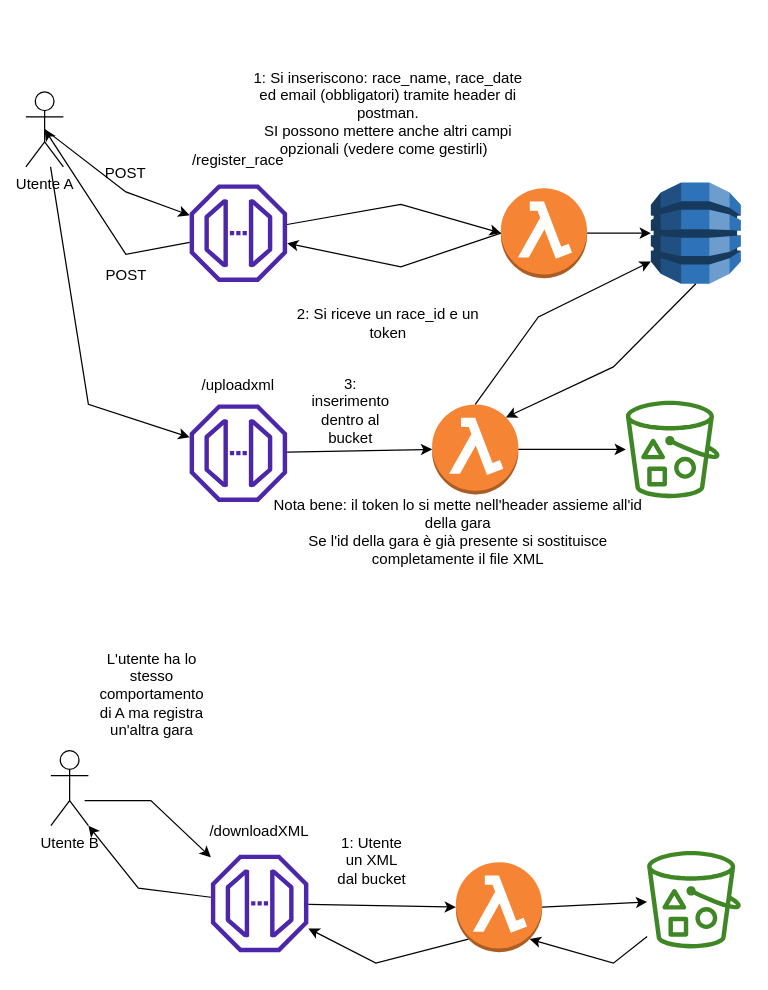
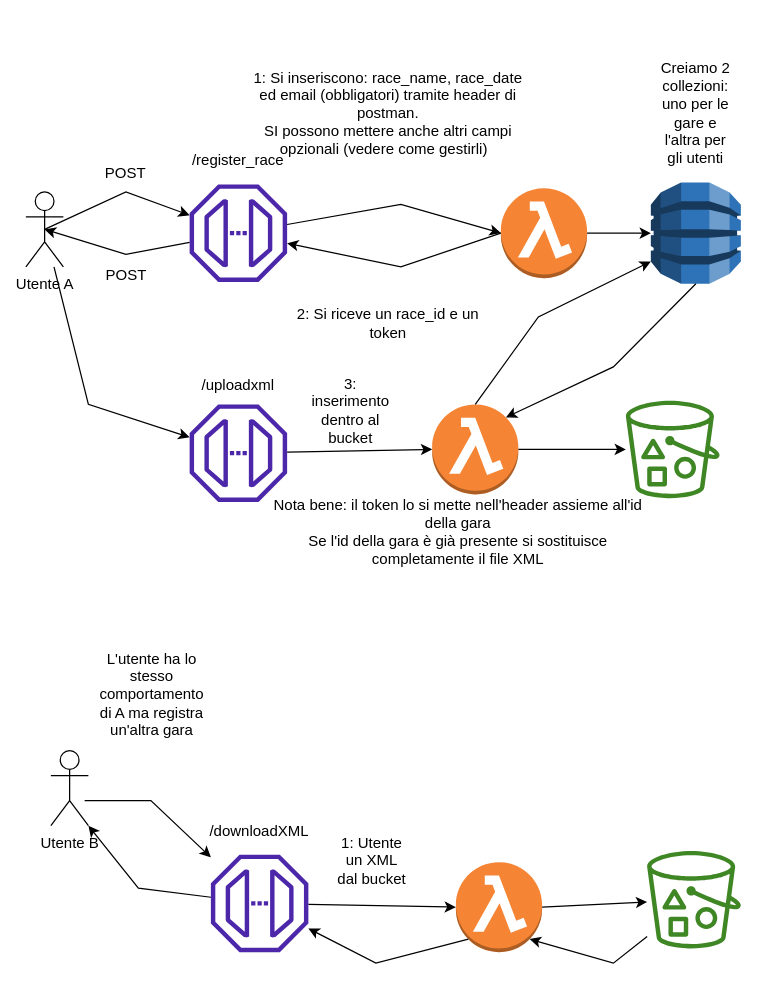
  <mxCell id="0" />
  <mxCell id="1" parent="0" />
  <mxCell id="2" value="" style="sketch=0;outlineConnect=0;fontColor=#232F3E;gradientColor=none;fillColor=#4D27AA;strokeColor=none;dashed=0;verticalLabelPosition=bottom;verticalAlign=top;align=center;html=1;fontSize=12;fontStyle=0;aspect=fixed;pointerEvents=1;shape=mxgraph.aws4.endpoint;" parent="1" vertex="1"><mxGeometry x="151" y="147" width="78" height="78" as="geometry" /></mxCell>
  <mxCell id="3" value="/register_race" style="text;html=1;strokeColor=none;fillColor=none;align=center;verticalAlign=middle;whiteSpace=wrap;rounded=0;" parent="1" vertex="1"><mxGeometry x="160" y="113" width="60" height="30" as="geometry" /></mxCell>
  <mxCell id="4" value="1: Si inseriscono: race_name, race_date ed email (obbligatori) tramite header di postman.&lt;br&gt;SI possono mettere anche altri campi opzionali (vedere come gestirli)&amp;nbsp;&amp;nbsp;" style="text;html=1;strokeColor=none;fillColor=none;align=center;verticalAlign=middle;whiteSpace=wrap;rounded=0;" parent="1" vertex="1"><mxGeometry x="195" y="20" width="230" height="140" as="geometry" /></mxCell>
  <mxCell id="5" value="" style="outlineConnect=0;dashed=0;verticalLabelPosition=bottom;verticalAlign=top;align=center;html=1;shape=mxgraph.aws3.lambda_function;fillColor=#F58534;gradientColor=none;" parent="1" vertex="1"><mxGeometry x="400" y="150" width="69" height="72" as="geometry" /></mxCell>
  <mxCell id="6" value="" style="endArrow=classic;html=1;rounded=0;entryX=0;entryY=0.5;entryDx=0;entryDy=0;entryPerimeter=0;" parent="1" source="2" target="5" edge="1"><mxGeometry width="50" height="50" relative="1" as="geometry"><mxPoint x="270" y="293" as="sourcePoint" /><mxPoint x="320" y="243" as="targetPoint" /><Array as="points"><mxPoint x="320" y="163" /></Array></mxGeometry></mxCell>
- <mxCell id="7" value="Utente A" style="shape=umlActor;verticalLabelPosition=bottom;verticalAlign=top;html=1;outlineConnect=0;" parent="1" vertex="1"><mxGeometry x="20" y="73" width="30" height="60" as="geometry" /></mxCell>
+ <mxCell id="7" value="Utente A" style="shape=umlActor;verticalLabelPosition=bottom;verticalAlign=top;html=1;outlineConnect=0;" parent="1" vertex="1"><mxGeometry x="20" y="153" width="30" height="60" as="geometry" /></mxCell>
  <mxCell id="8" value="" style="endArrow=classic;html=1;rounded=0;exitX=0.5;exitY=0.5;exitDx=0;exitDy=0;exitPerimeter=0;" parent="1" source="7" target="2" edge="1"><mxGeometry width="50" height="50" relative="1" as="geometry"><mxPoint x="210" y="293" as="sourcePoint" /><mxPoint x="260" y="243" as="targetPoint" /><Array as="points"><mxPoint x="100" y="153" /></Array></mxGeometry></mxCell>
  <mxCell id="9" value="" style="endArrow=classic;html=1;rounded=0;exitX=0;exitY=0.5;exitDx=0;exitDy=0;exitPerimeter=0;" parent="1" source="5" target="2" edge="1"><mxGeometry width="50" height="50" relative="1" as="geometry"><mxPoint x="290" y="303" as="sourcePoint" /><mxPoint x="340" y="253" as="targetPoint" /><Array as="points"><mxPoint x="320" y="213" /></Array></mxGeometry></mxCell>
  <mxCell id="10" value="" style="endArrow=classic;html=1;rounded=0;entryX=0.5;entryY=0.5;entryDx=0;entryDy=0;entryPerimeter=0;" parent="1" source="2" target="7" edge="1"><mxGeometry width="50" height="50" relative="1" as="geometry"><mxPoint x="160" y="253" as="sourcePoint" /><mxPoint x="270" y="253" as="targetPoint" /><Array as="points"><mxPoint x="100" y="203" /></Array></mxGeometry></mxCell>
  <mxCell id="11" value="2: Si riceve un race_id e un token" style="text;html=1;strokeColor=none;fillColor=none;align=center;verticalAlign=middle;whiteSpace=wrap;rounded=0;" parent="1" vertex="1"><mxGeometry x="220" y="243" width="180" height="30" as="geometry" /></mxCell>
  <mxCell id="12" value="" style="outlineConnect=0;dashed=0;verticalLabelPosition=bottom;verticalAlign=top;align=center;html=1;shape=mxgraph.aws3.dynamo_db;fillColor=#2E73B8;gradientColor=none;" parent="1" vertex="1"><mxGeometry x="520" y="145.5" width="72" height="81" as="geometry" /></mxCell>
  <mxCell id="13" value="" style="endArrow=classic;html=1;rounded=0;entryX=0;entryY=0.5;entryDx=0;entryDy=0;entryPerimeter=0;exitX=1;exitY=0.5;exitDx=0;exitDy=0;exitPerimeter=0;" parent="1" source="5" target="12" edge="1"><mxGeometry width="50" height="50" relative="1" as="geometry"><mxPoint x="300" y="293" as="sourcePoint" /><mxPoint x="350" y="243" as="targetPoint" /></mxGeometry></mxCell>
  <mxCell id="14" value="" style="sketch=0;outlineConnect=0;fontColor=#232F3E;gradientColor=none;fillColor=#4D27AA;strokeColor=none;dashed=0;verticalLabelPosition=bottom;verticalAlign=top;align=center;html=1;fontSize=12;fontStyle=0;aspect=fixed;pointerEvents=1;shape=mxgraph.aws4.endpoint;" parent="1" vertex="1"><mxGeometry x="151" y="323" width="78" height="78" as="geometry" /></mxCell>
  <mxCell id="15" value="" style="endArrow=classic;html=1;rounded=0;" parent="1" source="7" target="14" edge="1"><mxGeometry width="50" height="50" relative="1" as="geometry"><mxPoint x="190" y="243" as="sourcePoint" /><mxPoint x="240" y="193" as="targetPoint" /><Array as="points"><mxPoint x="70" y="323" /></Array></mxGeometry></mxCell>
  <mxCell id="16" value="/uploadxml" style="text;html=1;strokeColor=none;fillColor=none;align=center;verticalAlign=middle;whiteSpace=wrap;rounded=0;" parent="1" vertex="1"><mxGeometry x="160" y="263" width="60" height="90" as="geometry" /></mxCell>
  <mxCell id="17" value="" style="outlineConnect=0;dashed=0;verticalLabelPosition=bottom;verticalAlign=top;align=center;html=1;shape=mxgraph.aws3.lambda_function;fillColor=#F58534;gradientColor=none;" parent="1" vertex="1"><mxGeometry x="345" y="323" width="69" height="72" as="geometry" /></mxCell>
  <mxCell id="18" value="" style="sketch=0;outlineConnect=0;fontColor=#232F3E;gradientColor=none;fillColor=#3F8624;strokeColor=none;dashed=0;verticalLabelPosition=bottom;verticalAlign=top;align=center;html=1;fontSize=12;fontStyle=0;aspect=fixed;pointerEvents=1;shape=mxgraph.aws4.bucket_with_objects;" parent="1" vertex="1"><mxGeometry x="500" y="320" width="75" height="78" as="geometry" /></mxCell>
  <mxCell id="19" value="" style="endArrow=classic;html=1;rounded=0;entryX=0;entryY=0.5;entryDx=0;entryDy=0;entryPerimeter=0;" parent="1" source="14" target="17" edge="1"><mxGeometry width="50" height="50" relative="1" as="geometry"><mxPoint x="280" y="103" as="sourcePoint" /><mxPoint x="330" y="53" as="targetPoint" /></mxGeometry></mxCell>
  <mxCell id="20" value="" style="endArrow=classic;html=1;rounded=0;exitX=1;exitY=0.5;exitDx=0;exitDy=0;exitPerimeter=0;" parent="1" source="17" target="18" edge="1"><mxGeometry width="50" height="50" relative="1" as="geometry"><mxPoint x="310" y="173" as="sourcePoint" /><mxPoint x="360" y="123" as="targetPoint" /></mxGeometry></mxCell>
  <mxCell id="21" value="3: inserimento dentro al bucket" style="text;html=1;strokeColor=none;fillColor=none;align=center;verticalAlign=middle;whiteSpace=wrap;rounded=0;" parent="1" vertex="1"><mxGeometry x="250" y="313" width="60" height="30" as="geometry" /></mxCell>
  <mxCell id="22" value="Nota bene: il token lo si mette nell'header assieme all'id della gara&lt;br&gt;Se l'id della gara è già presente si sostituisce completamente il file XML" style="text;html=1;strokeColor=none;fillColor=none;align=center;verticalAlign=middle;whiteSpace=wrap;rounded=0;" parent="1" vertex="1"><mxGeometry x="206" y="410" width="320" height="30" as="geometry" /></mxCell>
  <mxCell id="23" value="" style="endArrow=classic;html=1;rounded=0;entryX=0;entryY=0.78;entryDx=0;entryDy=0;entryPerimeter=0;exitX=0.5;exitY=0;exitDx=0;exitDy=0;exitPerimeter=0;" parent="1" source="17" target="12" edge="1"><mxGeometry width="50" height="50" relative="1" as="geometry"><mxPoint x="310" y="263" as="sourcePoint" /><mxPoint x="360" y="213" as="targetPoint" /><Array as="points"><mxPoint x="430" y="253" /></Array></mxGeometry></mxCell>
  <mxCell id="24" value="" style="endArrow=classic;html=1;rounded=0;entryX=0.855;entryY=0.145;entryDx=0;entryDy=0;entryPerimeter=0;exitX=0.5;exitY=1;exitDx=0;exitDy=0;exitPerimeter=0;" parent="1" source="12" target="17" edge="1"><mxGeometry width="50" height="50" relative="1" as="geometry"><mxPoint x="310" y="263" as="sourcePoint" /><mxPoint x="360" y="213" as="targetPoint" /><Array as="points"><mxPoint x="490" y="293" /></Array></mxGeometry></mxCell>
  <mxCell id="25" value="Utente B" style="shape=umlActor;verticalLabelPosition=bottom;verticalAlign=top;html=1;outlineConnect=0;" parent="1" vertex="1"><mxGeometry x="40" y="600" width="30" height="60" as="geometry" /></mxCell>
  <mxCell id="26" value="L'utente ha lo stesso comportamento di A ma registra un'altra gara" style="text;html=1;strokeColor=none;fillColor=none;align=center;verticalAlign=middle;whiteSpace=wrap;rounded=0;" parent="1" vertex="1"><mxGeometry x="91" y="540" width="60" height="30" as="geometry" /></mxCell>
+ <mxCell id="27" value="Creiamo 2 collezioni: uno per le gare e l'altra per gli utenti" style="text;html=1;strokeColor=none;fillColor=none;align=center;verticalAlign=middle;whiteSpace=wrap;rounded=0;" parent="1" vertex="1"><mxGeometry x="526" y="52.5" width="60" height="75" as="geometry" /></mxCell>
  <mxCell id="28" value="POST" style="text;html=1;strokeColor=none;fillColor=none;align=center;verticalAlign=middle;whiteSpace=wrap;rounded=0;" parent="1" vertex="1"><mxGeometry x="70" y="123" width="60" height="30" as="geometry" /></mxCell>
  <mxCell id="29" value="POST" style="text;html=1;align=center;verticalAlign=middle;resizable=0;points=[];autosize=1;strokeColor=none;fillColor=none;" parent="1" vertex="1"><mxGeometry x="75" y="210" width="50" height="20" as="geometry" /></mxCell>
  <mxCell id="30" value="" style="sketch=0;outlineConnect=0;fontColor=#232F3E;gradientColor=none;fillColor=#4D27AA;strokeColor=none;dashed=0;verticalLabelPosition=bottom;verticalAlign=top;align=center;html=1;fontSize=12;fontStyle=0;aspect=fixed;pointerEvents=1;shape=mxgraph.aws4.endpoint;" vertex="1" parent="1"><mxGeometry x="168" y="683.21" width="78" height="78" as="geometry" /></mxCell>
  <mxCell id="31" value="" style="outlineConnect=0;dashed=0;verticalLabelPosition=bottom;verticalAlign=top;align=center;html=1;shape=mxgraph.aws3.lambda_function;fillColor=#F58534;gradientColor=none;" vertex="1" parent="1"><mxGeometry x="364" y="689.21" width="69" height="72" as="geometry" /></mxCell>
  <mxCell id="32" value="" style="sketch=0;outlineConnect=0;fontColor=#232F3E;gradientColor=none;fillColor=#3F8624;strokeColor=none;dashed=0;verticalLabelPosition=bottom;verticalAlign=top;align=center;html=1;fontSize=12;fontStyle=0;aspect=fixed;pointerEvents=1;shape=mxgraph.aws4.bucket_with_objects;" vertex="1" parent="1"><mxGeometry x="517" y="680.21" width="75" height="78" as="geometry" /></mxCell>
  <mxCell id="33" value="" style="endArrow=classic;html=1;rounded=0;entryX=0;entryY=0.5;entryDx=0;entryDy=0;entryPerimeter=0;" edge="1" parent="1" source="30" target="31"><mxGeometry width="50" height="50" relative="1" as="geometry"><mxPoint x="297" y="463.21" as="sourcePoint" /><mxPoint x="347" y="413.21" as="targetPoint" /></mxGeometry></mxCell>
  <mxCell id="34" value="" style="endArrow=classic;html=1;rounded=0;exitX=1;exitY=0.5;exitDx=0;exitDy=0;exitPerimeter=0;" edge="1" parent="1" source="31" target="32"><mxGeometry width="50" height="50" relative="1" as="geometry"><mxPoint x="327" y="533.21" as="sourcePoint" /><mxPoint x="377" y="483.21" as="targetPoint" /></mxGeometry></mxCell>
  <mxCell id="35" value="1: Utente un XML dal bucket" style="text;html=1;strokeColor=none;fillColor=none;align=center;verticalAlign=middle;whiteSpace=wrap;rounded=0;" vertex="1" parent="1"><mxGeometry x="267" y="673.21" width="60" height="30" as="geometry" /></mxCell>
  <mxCell id="36" value="" style="endArrow=classic;html=1;rounded=0;" edge="1" parent="1" target="30"><mxGeometry width="50" height="50" relative="1" as="geometry"><mxPoint x="67" y="639.996" as="sourcePoint" /><mxPoint x="278" y="573.21" as="targetPoint" /><Array as="points"><mxPoint x="120" y="640" /></Array></mxGeometry></mxCell>
  <mxCell id="37" value="/downloadXML" style="text;html=1;strokeColor=none;fillColor=none;align=center;verticalAlign=middle;whiteSpace=wrap;rounded=0;" vertex="1" parent="1"><mxGeometry x="177" y="650.21" width="60" height="30" as="geometry" /></mxCell>
  <mxCell id="38" value="" style="endArrow=classic;html=1;rounded=0;entryX=0.855;entryY=0.855;entryDx=0;entryDy=0;entryPerimeter=0;" edge="1" parent="1" source="32" target="31"><mxGeometry width="50" height="50" relative="1" as="geometry"><mxPoint x="220" y="540" as="sourcePoint" /><mxPoint x="270" y="490" as="targetPoint" /><Array as="points"><mxPoint x="490" y="770" /></Array></mxGeometry></mxCell>
  <mxCell id="39" value="" style="endArrow=classic;html=1;rounded=0;exitX=0.145;exitY=0.855;exitDx=0;exitDy=0;exitPerimeter=0;" edge="1" parent="1" source="31" target="30"><mxGeometry width="50" height="50" relative="1" as="geometry"><mxPoint x="220" y="540" as="sourcePoint" /><mxPoint x="270" y="490" as="targetPoint" /><Array as="points"><mxPoint x="300" y="770" /></Array></mxGeometry></mxCell>
  <mxCell id="40" value="" style="endArrow=classic;html=1;rounded=0;entryX=1;entryY=1;entryDx=0;entryDy=0;entryPerimeter=0;" edge="1" parent="1" source="30" target="25"><mxGeometry width="50" height="50" relative="1" as="geometry"><mxPoint x="220" y="540" as="sourcePoint" /><mxPoint x="270" y="490" as="targetPoint" /><Array as="points"><mxPoint x="110" y="710" /></Array></mxGeometry></mxCell>
